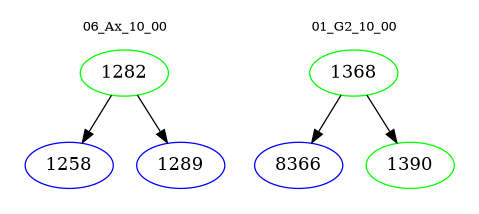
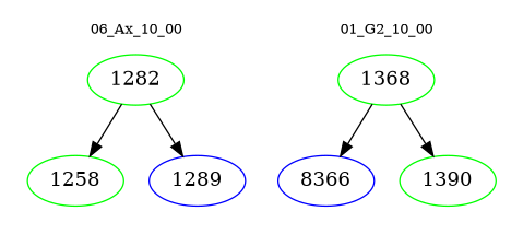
  digraph {
    node [color=green]
    edge [color=black]
    n1 [label=1282]
-   n2 [color=blue label=1258]
+   n2 [label=1258]
    n3 [color=blue label=1289]
    n4 [label=1368]
    n5 [color=blue label=8366]
    n6 [label=1390]
    subgraph cluster_1 {
      color=white
      fontsize=10
      label="06_Ax_10_00"
      n1
      n2
      n3
    }
    subgraph cluster_2 {
      color=white
      fontsize=10
      label="01_G2_10_00"
      n4
      n5
      n6
    }
    n1 -> n2
    n1 -> n3
    n4 -> n5
    n4 -> n6
  }
